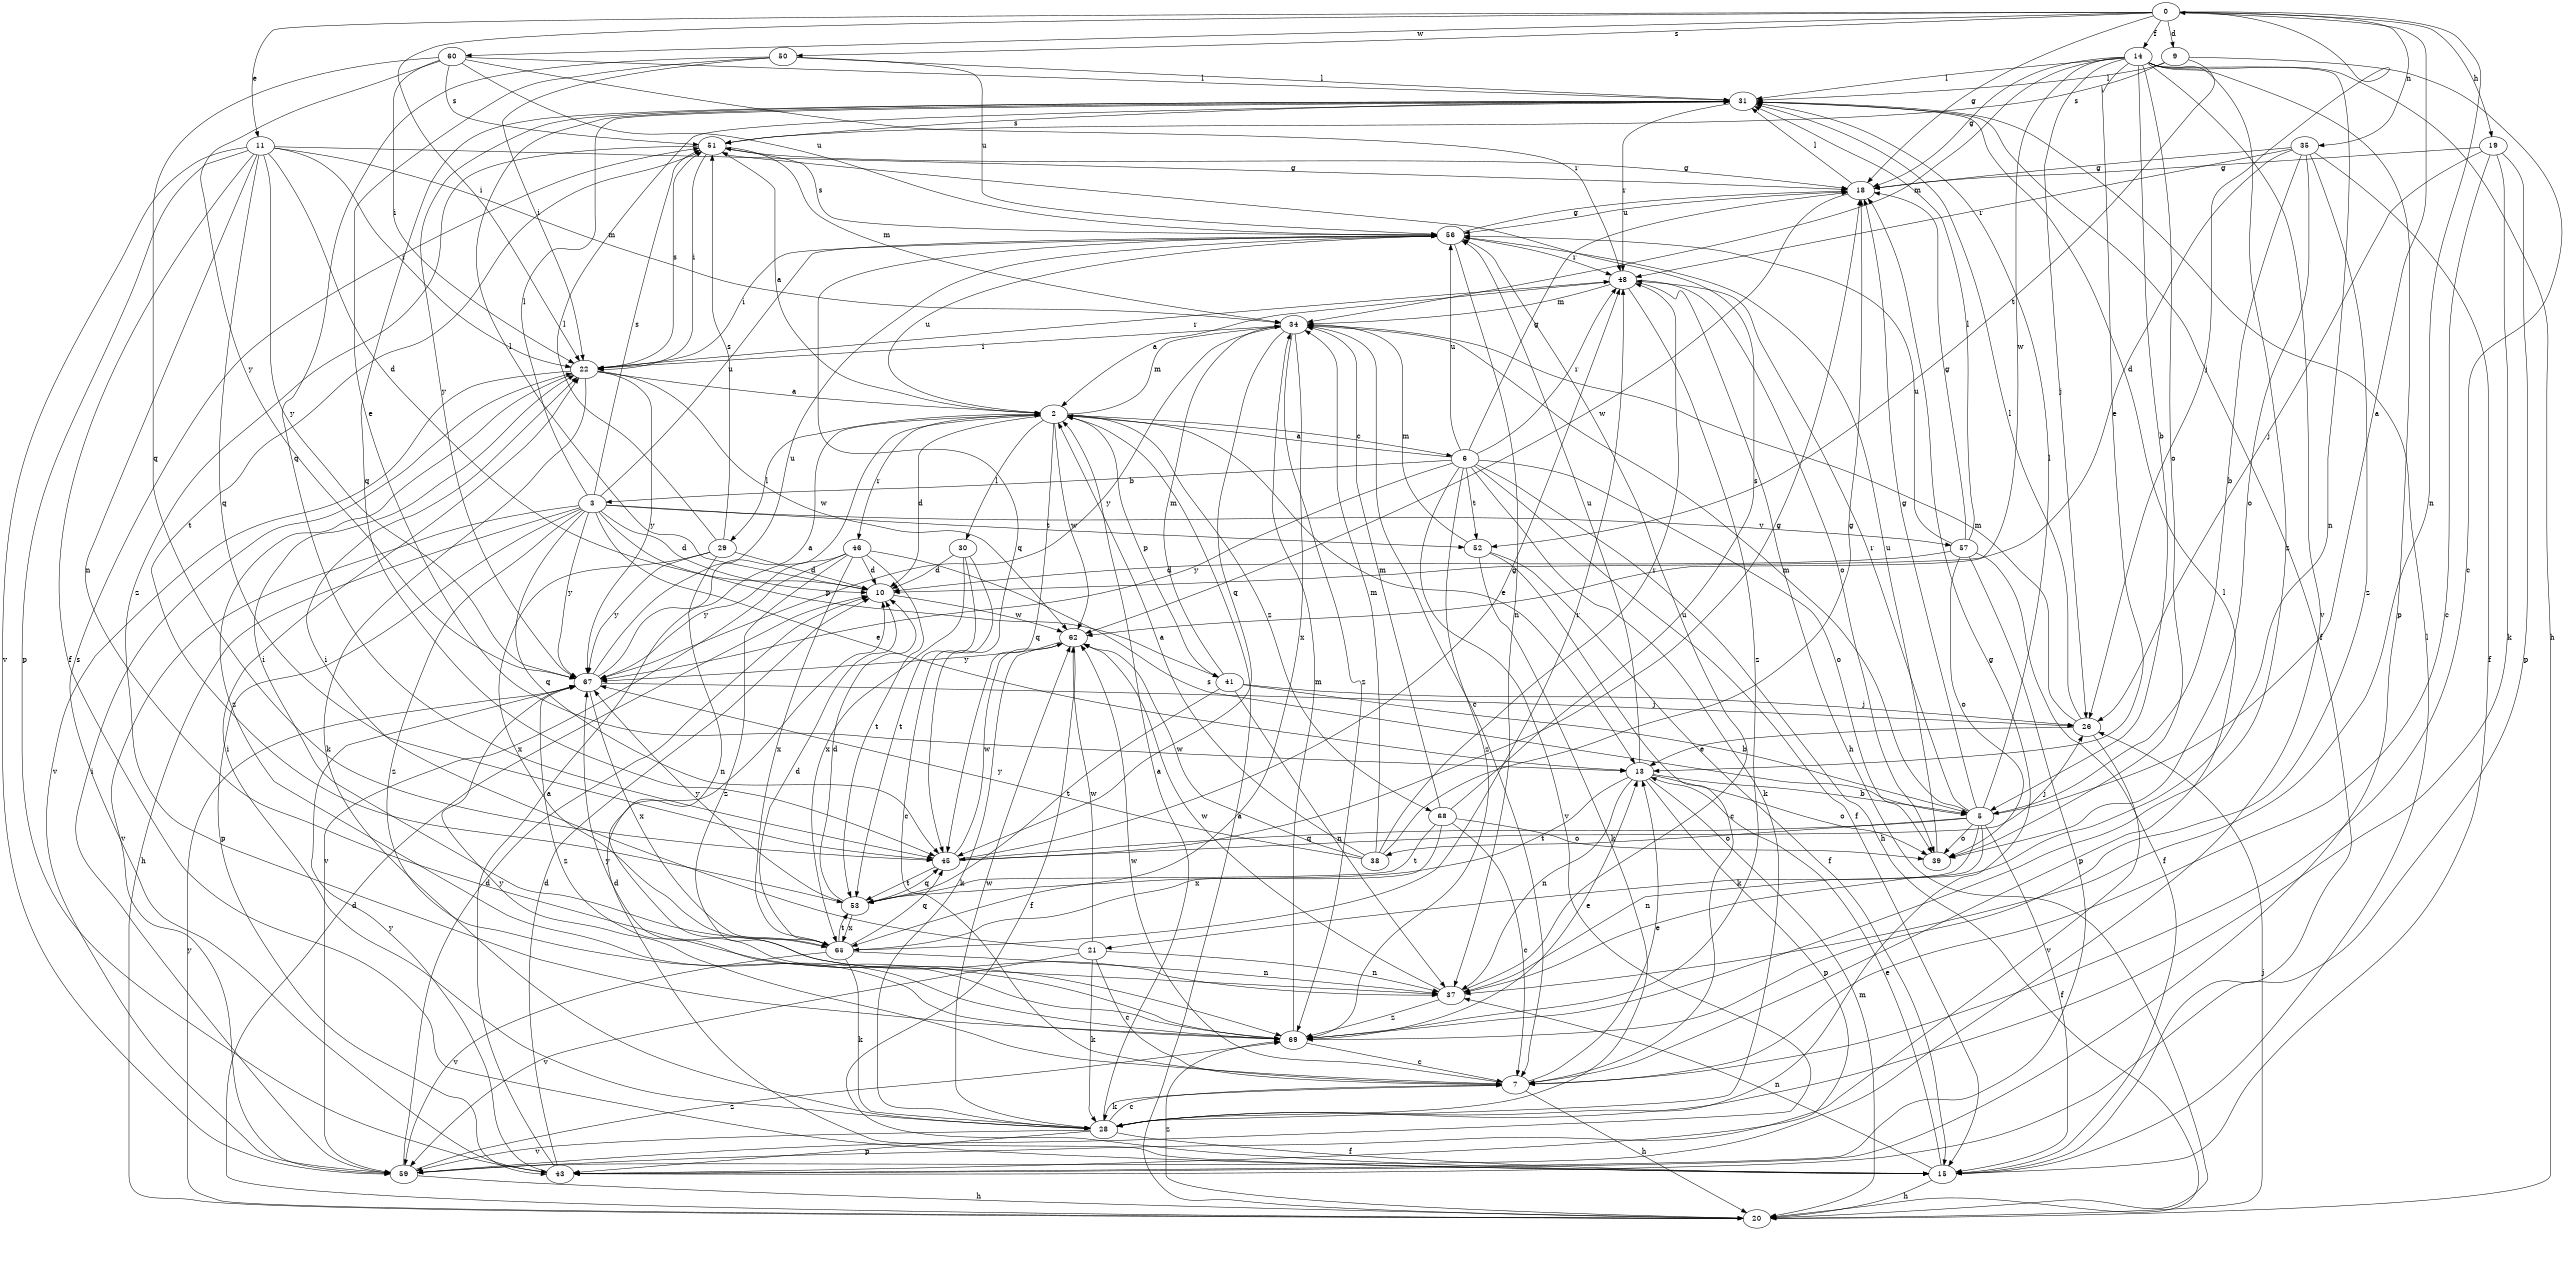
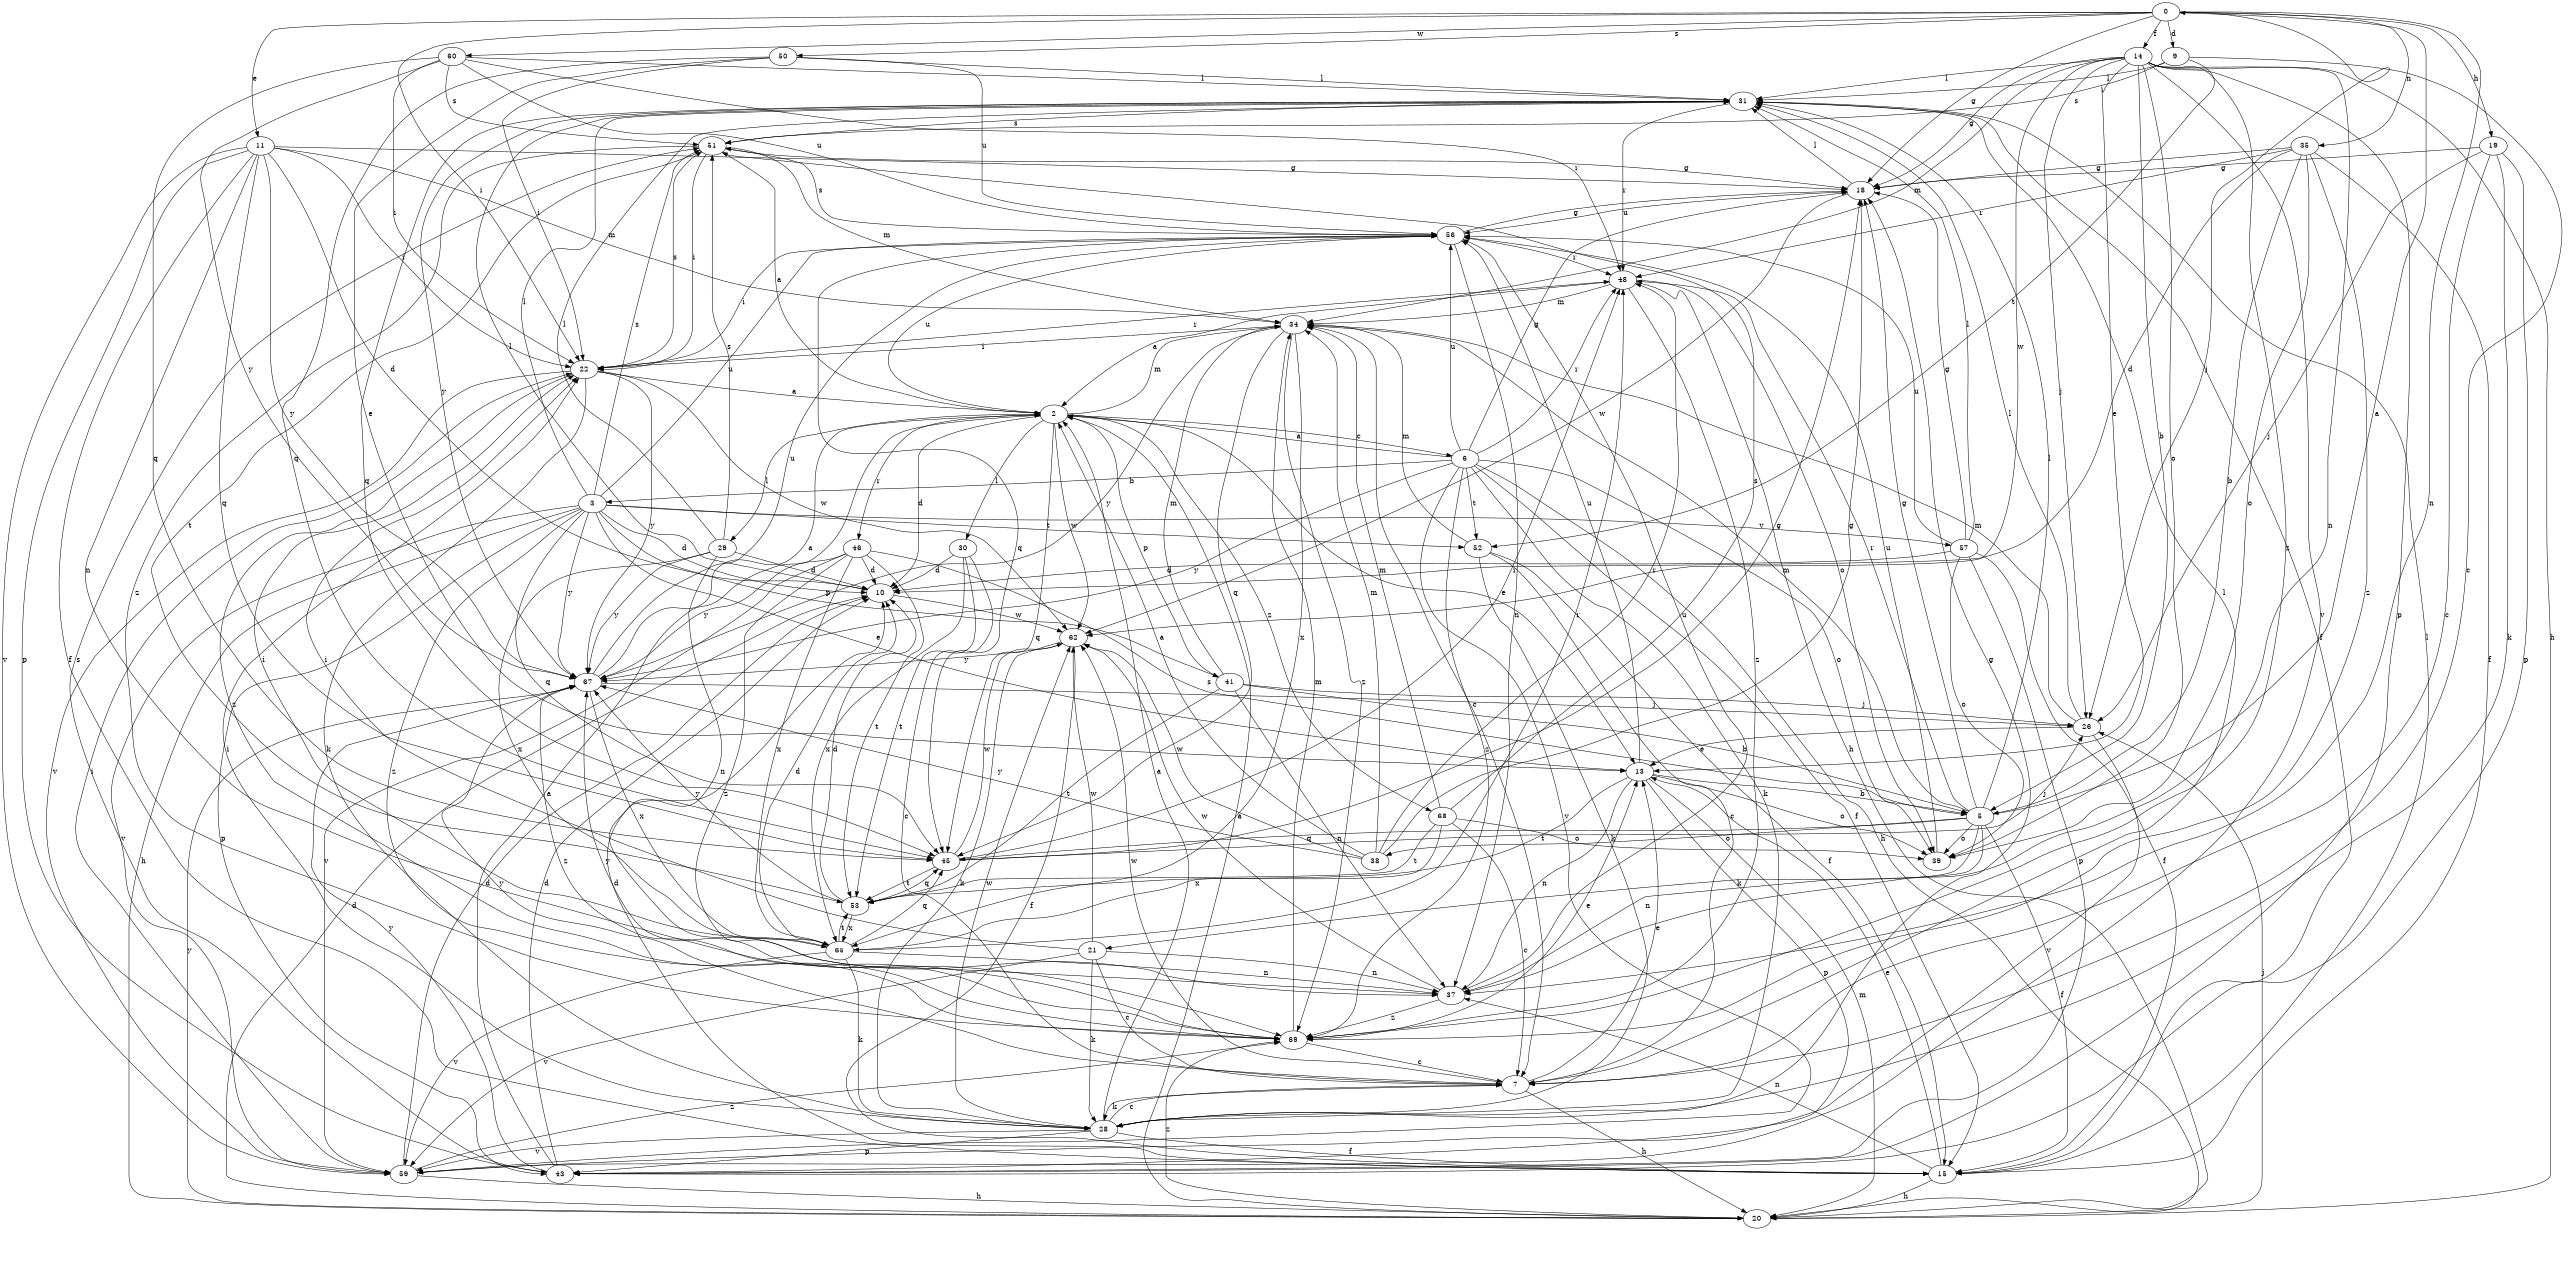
  strict digraph {
    0
    9
    11
    14
    18
    19
    22
    26
    35
    37
    50
    60
    31
    51
    52
    7
    10
    34
    45
    43
    59
    67
    15
    13
    62
    20
    69
    5
    39
    56
    28
    2
    48
    6
    29
    30
    41
    46
    68
    3
    53
    65
    57
    n44 [label=21]
    38
    0 -> 9 [label=d]
    0 -> 11 [label=e]
    0 -> 14 [label=f]
    0 -> 18 [label=g]
    0 -> 19 [label=h]
    0 -> 22 [label=i]
    0 -> 26 [label=j]
    0 -> 35 [label=n]
    0 -> 37 [label=n]
    0 -> 50 [label=s]
    0 -> 60 [label=w]
    9 -> 31 [label=l]
    9 -> 51 [label=s]
    9 -> 52 [label=t]
    9 -> 7 [label=c]
    11 -> 18 [label=g]
    11 -> 22 [label=i]
    11 -> 37 [label=n]
    11 -> 10 [label=d]
    11 -> 34 [label=m]
    11 -> 45 [label=q]
    11 -> 43 [label=p]
    11 -> 59 [label=v]
    11 -> 67 [label=y]
    11 -> 15 [label=f]
    14 -> 18 [label=g]
    14 -> 26 [label=j]
    14 -> 37 [label=n]
    14 -> 31 [label=l]
    14 -> 34 [label=m]
    14 -> 43 [label=p]
    14 -> 59 [label=v]
    14 -> 13 [label=e]
    14 -> 62 [label=w]
    14 -> 20 [label=h]
    14 -> 69 [label=z]
    14 -> 5 [label=b]
    14 -> 39 [label=o]
    18 -> 31 [label=l]
    18 -> 62 [label=w]
    18 -> 56 [label=u]
    19 -> 18 [label=g]
    19 -> 26 [label=j]
    19 -> 7 [label=c]
    19 -> 43 [label=p]
    19 -> 28 [label=k]
    22 -> 51 [label=s]
    22 -> 59 [label=v]
    22 -> 67 [label=y]
    22 -> 62 [label=w]
    22 -> 69 [label=z]
    22 -> 28 [label=k]
    22 -> 2 [label=a]
    22 -> 48 [label=r]
    26 -> 31 [label=l]
    26 -> 34 [label=m]
    26 -> 59 [label=v]
    26 -> 13 [label=e]
    35 -> 18 [label=g]
    35 -> 10 [label=d]
    35 -> 15 [label=f]
    35 -> 69 [label=z]
    35 -> 5 [label=b]
    35 -> 39 [label=o]
    35 -> 48 [label=r]
    37 -> 62 [label=w]
    37 -> 69 [label=z]
    37 -> 56 [label=u]
    50 -> 22 [label=i]
    50 -> 31 [label=l]
    50 -> 45 [label=q]
    50 -> 13 [label=e]
    50 -> 56 [label=u]
    60 -> 22 [label=i]
    60 -> 31 [label=l]
    60 -> 51 [label=s]
    60 -> 45 [label=q]
    60 -> 67 [label=y]
    60 -> 56 [label=u]
    60 -> 48 [label=r]
    31 -> 51 [label=s]
    31 -> 45 [label=q]
    31 -> 67 [label=y]
    31 -> 15 [label=f]
    31 -> 48 [label=r]
    51 -> 18 [label=g]
    51 -> 22 [label=i]
    51 -> 34 [label=m]
    51 -> 69 [label=z]
    51 -> 2 [label=a]
    51 -> 53 [label=t]
    52 -> 7 [label=c]
    52 -> 34 [label=m]
    52 -> 15 [label=f]
    52 -> 28 [label=k]
    7 -> 31 [label=l]
    7 -> 67 [label=y]
    7 -> 13 [label=e]
    7 -> 62 [label=w]
    7 -> 20 [label=h]
    7 -> 28 [label=k]
    10 -> 31 [label=l]
    10 -> 62 [label=w]
    34 -> 22 [label=i]
    34 -> 7 [label=c]
    34 -> 45 [label=q]
    34 -> 67 [label=y]
    34 -> 69 [label=z]
    34 -> 65 [label=x]
    45 -> 18 [label=g]
    45 -> 26 [label=j]
    45 -> 62 [label=w]
-   45 -> 48 [label=g]
+   45 -> 48 [label=r]
    45 -> 53 [label=t]
    43 -> 51 [label=s]
    43 -> 10 [label=d]
    43 -> 67 [label=y]
    43 -> 2 [label=a]
    59 -> 22 [label=i]
    59 -> 10 [label=d]
    59 -> 20 [label=h]
    59 -> 69 [label=z]
    67 -> 26 [label=j]
    67 -> 69 [label=z]
    67 -> 56 [label=u]
    67 -> 2 [label=a]
    67 -> 65 [label=x]
    15 -> 37 [label=n]
    15 -> 31 [label=l]
    15 -> 10 [label=d]
    15 -> 13 [label=e]
    15 -> 20 [label=h]
    13 -> 37 [label=n]
    13 -> 43 [label=p]
    13 -> 20 [label=m]
    13 -> 5 [label=b]
    13 -> 39 [label=o]
    13 -> 56 [label=u]
    13 -> 53 [label=t]
    62 -> 67 [label=y]
    62 -> 15 [label=f]
    62 -> 28 [label=k]
    20 -> 26 [label=j]
    20 -> 10 [label=d]
    20 -> 67 [label=y]
    20 -> 69 [label=z]
    20 -> 2 [label=a]
    69 -> 7 [label=c]
    69 -> 34 [label=m]
    69 -> 67 [label=y]
    69 -> 13 [label=e]
    5 -> 0 [label=a]
    5 -> 18 [label=g]
    5 -> 37 [label=n]
    5 -> 31 [label=l]
    5 -> 34 [label=m]
    5 -> 45 [label=q]
    5 -> 15 [label=f]
    5 -> 39 [label=o]
    5 -> 48 [label=r]
    5 -> n44 [label=k]
    5 -> 38 [label=o]
    39 -> 56 [label=u]
    56 -> 18 [label=g]
    56 -> 22 [label=i]
    56 -> 37 [label=n]
    56 -> 51 [label=s]
    56 -> 45 [label=q]
    56 -> 48 [label=r]
    28 -> 18 [label=g]
    28 -> 22 [label=i]
    28 -> 7 [label=c]
    28 -> 43 [label=p]
    28 -> 59 [label=v]
    28 -> 15 [label=f]
    28 -> 62 [label=w]
    28 -> 2 [label=a]
    2 -> 10 [label=d]
    2 -> 34 [label=m]
    2 -> 45 [label=q]
    2 -> 13 [label=e]
    2 -> 62 [label=w]
    2 -> 56 [label=u]
    2 -> 6 [label=c]
    2 -> 29 [label=l]
    2 -> 30 [label=l]
    2 -> 41 [label=p]
    2 -> 46 [label=r]
    2 -> 68 [label=z]
    48 -> 34 [label=m]
    48 -> 20 [label=h]
    48 -> 69 [label=z]
    48 -> 39 [label=o]
    48 -> 2 [label=a]
    6 -> 18 [label=g]
    6 -> 52 [label=t]
    6 -> 59 [label=v]
    6 -> 67 [label=y]
    6 -> 15 [label=f]
    6 -> 20 [label=h]
    6 -> 69 [label=z]
    6 -> 39 [label=o]
    6 -> 56 [label=u]
    6 -> 28 [label=k]
    6 -> 2 [label=a]
    6 -> 48 [label=r]
    6 -> 3 [label=b]
    29 -> 37 [label=n]
    29 -> 31 [label=l]
    29 -> 51 [label=s]
    29 -> 10 [label=d]
    29 -> 67 [label=y]
    29 -> 65 [label=x]
    30 -> 7 [label=c]
    30 -> 10 [label=d]
    30 -> 53 [label=t]
    30 -> 65 [label=x]
    41 -> 26 [label=j]
    41 -> 37 [label=n]
    41 -> 34 [label=m]
    41 -> 5 [label=b]
    41 -> 53 [label=t]
    46 -> 10 [label=d]
    46 -> 59 [label=v]
    46 -> 67 [label=y]
    46 -> 69 [label=z]
    46 -> 5 [label=s]
    46 -> 53 [label=t]
    46 -> 65 [label=x]
    68 -> 51 [label=s]
    68 -> 7 [label=c]
    68 -> 34 [label=m]
    68 -> 39 [label=o]
    68 -> 53 [label=t]
    68 -> 65 [label=x]
    3 -> 31 [label=l]
    3 -> 51 [label=s]
    3 -> 52 [label=t]
    3 -> 10 [label=d]
    3 -> 45 [label=q]
    3 -> 43 [label=p]
    3 -> 59 [label=v]
    3 -> 67 [label=y]
    3 -> 13 [label=e]
    3 -> 20 [label=h]
    3 -> 69 [label=z]
    3 -> 56 [label=u]
    3 -> 41 [label=p]
    3 -> 57 [label=v]
    53 -> 10 [label=d]
    53 -> 45 [label=q]
    53 -> 67 [label=y]
    53 -> 65 [label=x]
    65 -> 22 [label=i]
    65 -> 37 [label=n]
    65 -> 10 [label=d]
    65 -> 45 [label=q]
    65 -> 59 [label=v]
    65 -> 28 [label=k]
    65 -> 48 [label=r]
    65 -> 53 [label=t]
    57 -> 18 [label=g]
    57 -> 31 [label=l]
    57 -> 10 [label=d]
    57 -> 43 [label=p]
    57 -> 15 [label=f]
    57 -> 39 [label=o]
    57 -> 56 [label=u]
    n44 -> 22 [label=i]
    n44 -> 37 [label=n]
    n44 -> 7 [label=c]
    n44 -> 59 [label=v]
    n44 -> 62 [label=w]
    n44 -> 28 [label=k]
    38 -> 18 [label=g]
    38 -> 34 [label=m]
    38 -> 67 [label=y]
    38 -> 62 [label=w]
    38 -> 2 [label=a]
    38 -> 48 [label=r]
  }
